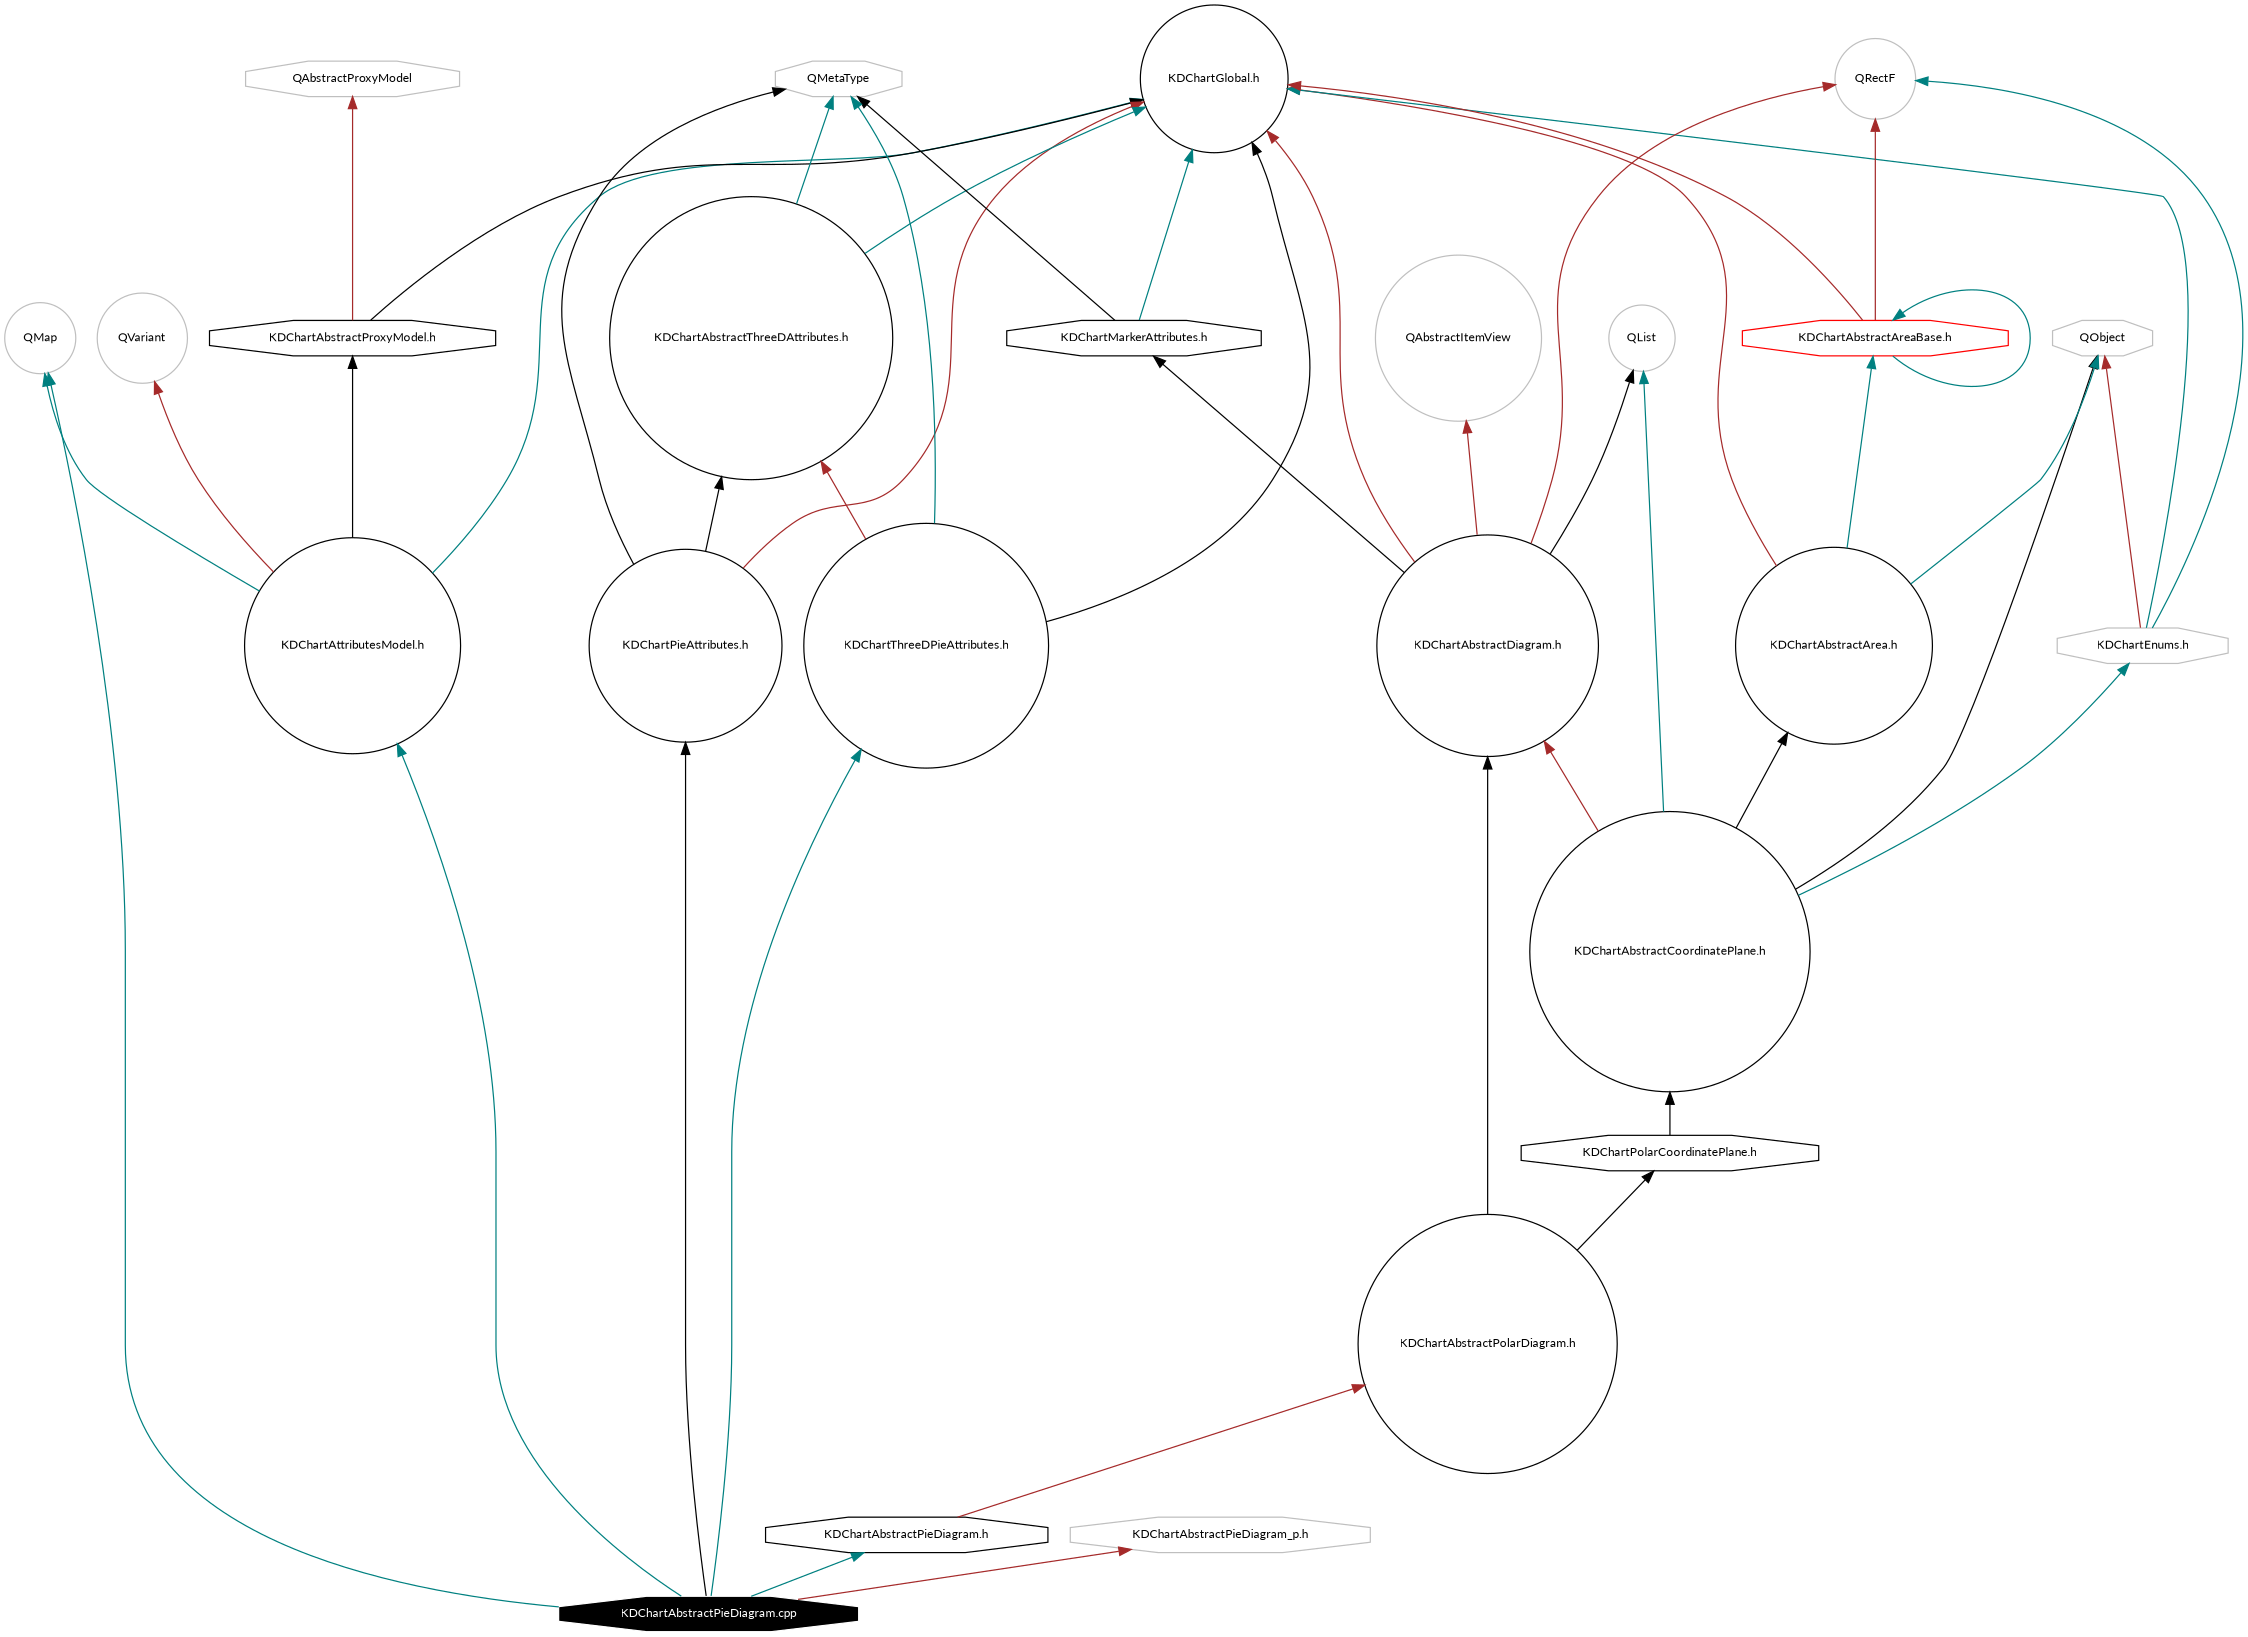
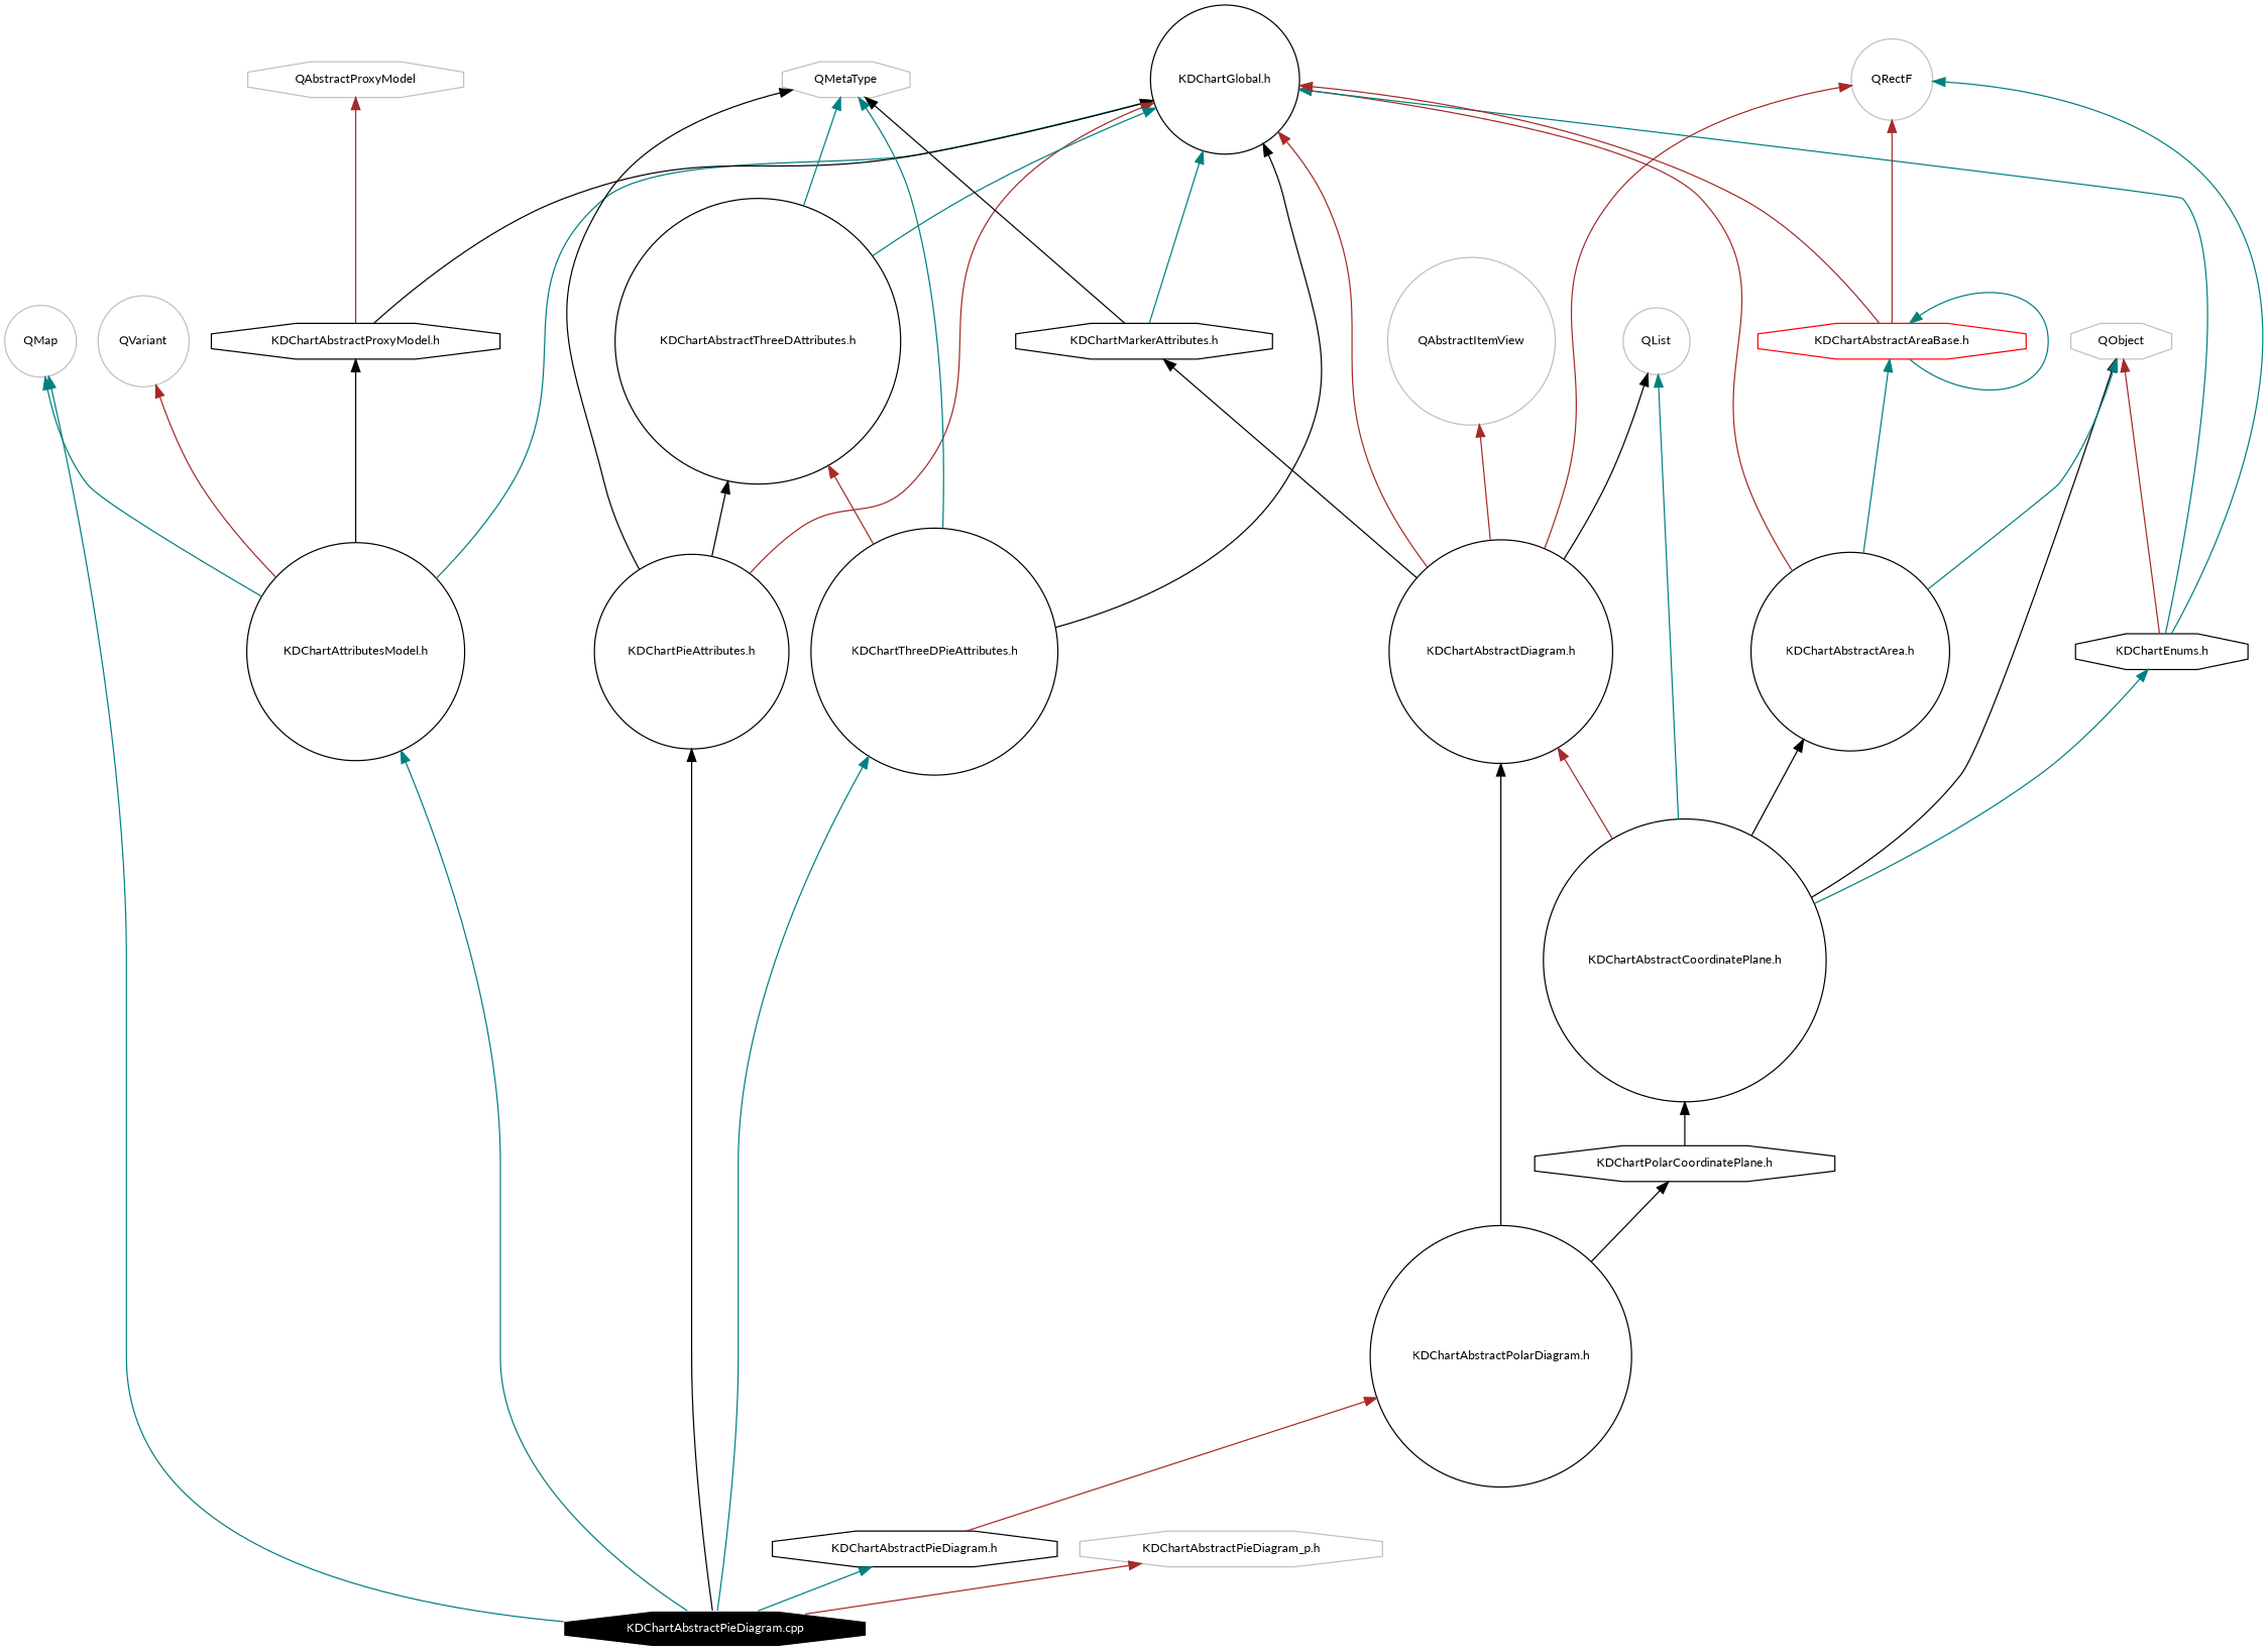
  digraph {
    fontname=Lato
    node [color=black fontname=Lato fontsize=10 shape=circle]
    edge [color=teal dir=back fontname=Lato fontsize=10 labelfontname=Helvetica labelfontsize=10 style=solid]
    n1 [color=white fillcolor=black fontcolor=white height=0.2 label="KDChartAbstractPieDiagram.cpp" shape=octagon style=filled width=0.4]
    n2 [color=grey75 height=0.2 label=QMap width=0.4]
    n3 [height=0.2 label="KDChartAttributesModel.h" width=0.4]
    n4 [height=0.2 label="KDChartAbstractPieDiagram.h" shape=octagon width=0.4]
    n5 [height=0.2 label="KDChartAbstractPolarDiagram.h" width=0.4]
    n6 [height=0.2 label="KDChartPolarCoordinatePlane.h" shape=octagon width=0.4]
    n7 [height=0.2 label="KDChartAbstractCoordinatePlane.h" width=0.4]
    n8 [color=grey75 height=0.2 label=QObject shape=octagon width=0.4]
    n9 [height=0.2 label="KDChartAbstractArea.h" width=0.4]
-   n10 [color=grey75 height=0.2 label="KDChartEnums.h" shape=octagon width=0.4]
+   n10 [height=0.2 label="KDChartEnums.h" shape=octagon width=0.4]
    n11 [color=grey75 height=0.2 label=QList width=0.4]
    n12 [height=0.2 label="KDChartAbstractDiagram.h" width=0.4]
    n13 [height=0.2 label="KDChartGlobal.h" width=0.4]
    n14 [color=red height=0.2 label="KDChartAbstractAreaBase.h" shape=octagon width=0.4]
    n15 [height=0.2 label="KDChartMarkerAttributes.h" shape=octagon width=0.4]
    n16 [height=0.2 label="KDChartAbstractProxyModel.h" shape=octagon width=0.4]
    n17 [height=0.2 label="KDChartPieAttributes.h" width=0.4]
    n18 [height=0.2 label="KDChartAbstractThreeDAttributes.h" width=0.4]
    n19 [height=0.2 label="KDChartThreeDPieAttributes.h" width=0.4]
    n20 [color=grey75 height=0.2 label=QRectF width=0.4]
    n21 [color=grey75 height=0.2 label=QMetaType shape=octagon width=0.4]
    n22 [color=grey75 height=0.2 label=QAbstractItemView width=0.4]
    n23 [color=grey75 height=0.2 label="KDChartAbstractPieDiagram_p.h" shape=octagon width=0.4]
    n24 [color=grey75 height=0.2 label=QAbstractProxyModel shape=octagon width=0.4]
    n25 [color=grey75 height=0.2 label=QVariant width=0.4]
    n2 -> n1
    n2 -> n3
    n3 -> n1
    n4 -> n1
    n5 -> n4 [color=brown]
    n6 -> n5 [color=black]
    n7 -> n6 [color=black]
    n8 -> n7 [color=black]
    n8 -> n9
    n8 -> n10 [color=brown]
    n9 -> n7 [color=black]
    n10 -> n7
    n11 -> n7
    n11 -> n12 [color=black]
    n12 -> n5 [color=black]
    n12 -> n7 [color=brown]
    n13 -> n3
    n13 -> n9 [color=brown]
    n13 -> n10
    n13 -> n12 [color=brown]
    n13 -> n14 [color=brown]
    n13 -> n15
    n13 -> n16 [color=black]
    n13 -> n17 [color=brown]
    n13 -> n18
    n13 -> n19 [color=black]
    n14 -> n9
    n14 -> n14
    n15 -> n12 [color=black]
    n16 -> n3 [color=black]
    n17 -> n1 [color=black]
    n18 -> n17 [color=black]
    n18 -> n19 [color=brown]
    n19 -> n1
    n20 -> n10
    n20 -> n12 [color=brown]
    n20 -> n14 [color=brown]
    n21 -> n15 [color=black]
    n21 -> n17 [color=black]
    n21 -> n18
    n21 -> n19
    n22 -> n12 [color=brown]
    n23 -> n1 [color=brown]
    n24 -> n16 [color=brown]
    n25 -> n3 [color=brown]
  }
